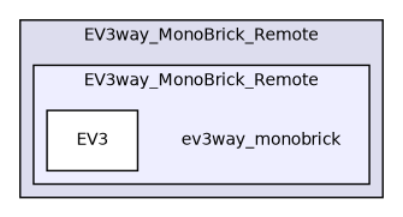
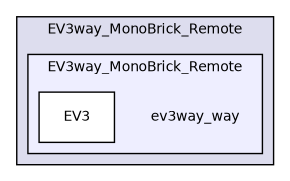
  digraph {
    compound=true
    node [fontname=Helvetica fontsize=10]
-   n1 [label=ev3way_monobrick shape=plaintext]
+   n1 [label=ev3way_way shape=plaintext]
    n2 [color=black fillcolor=white label=EV3 shape=box style=filled]
    subgraph cluster_1 {
      bgcolor="#ddddee"
      fontname=Helvetica
      fontsize=10
      label=EV3way_MonoBrick_Remote
      pencolor=black
      subgraph cluster_2 {
        bgcolor="#eeeeff"
        fontname=Helvetica
        fontsize=10
        pencolor=black
        n1
        n2
      }
    }
  }
